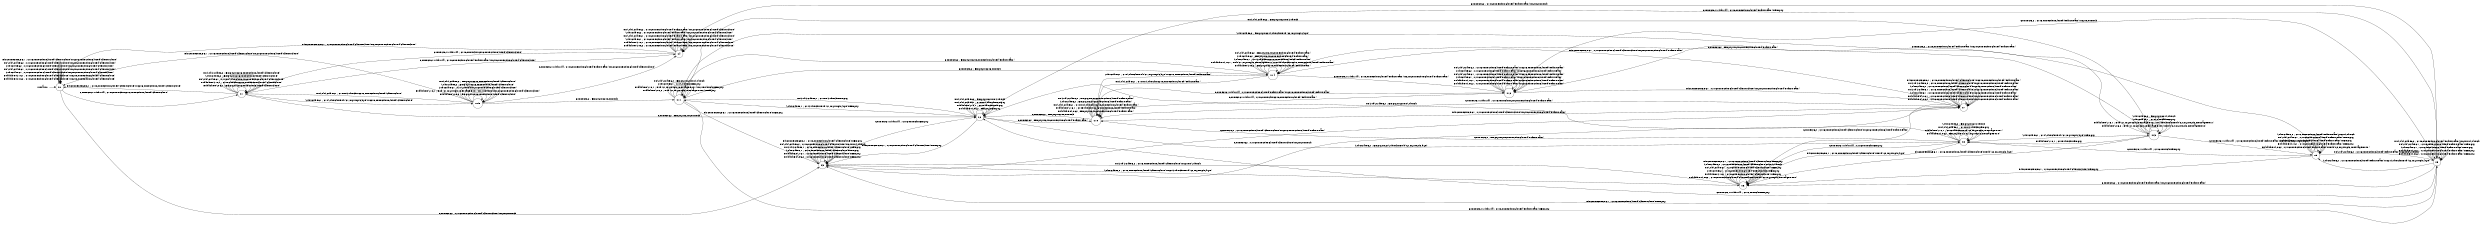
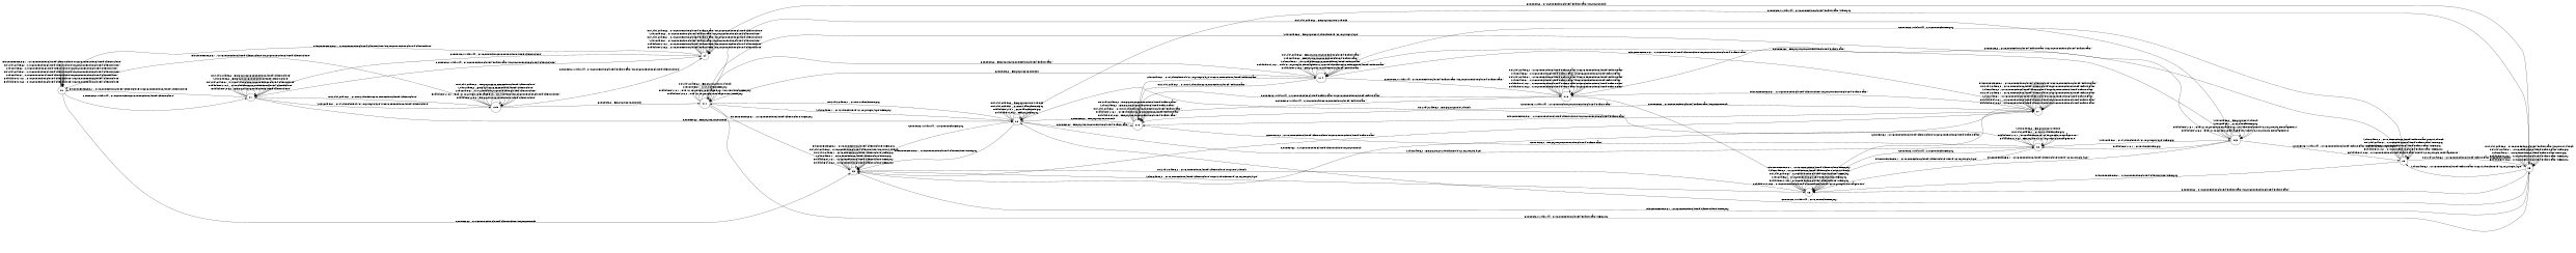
  digraph {
    rankdir=LR
    node [shape=circle]
-   __start0 [shape=none]
    n2 [label=s0]
    n3 [label=s1]
    n4 [label=s3]
    n5 [label=s2]
    n6 [label=s4]
    n7 [label=s15]
    n8 [label=s6]
    n9 [label=s7]
    n10 [label=s5]
    n11 [label=s8]
    n12 [label=s10]
    n13 [label=s11]
    n14 [label=s9]
    n15 [label=s13]
    n16 [label=s12]
    n17 [label=s14]
-   __start0 -> n2
    n2 -> n2 [label="PublishQoS0C2 / c1_ConnectionClosed(client_close)__c2_ConnectionClosed(client_close)"]
    n2 -> n2 [label="PublishQoS1C1 / c1_ConnectionClosed(client_close)__c2_ConnectionClosed(client_close)"]
    n2 -> n2 [label="SubscribeC1 / c1_ConnectionClosed(client_close)__c2_ConnectionClosed(client_close)"]
    n2 -> n2 [label="UnSubScribeC1 / c1_ConnectionClosed(client_close)__c2_ConnectionClosed(client_close)"]
    n2 -> n2 [label="SubscribeC2 / c1_ConnectionClosed(client_close)__c2_ConnectionClosed(client_close)"]
    n2 -> n2 [label="UnSubScribeC2 / c1_ConnectionClosed(client_close)__c2_ConnectionClosed(client_close)"]
    n2 -> n2 [label="DisconnectTCPC1 / c1_ConnectionClosed(client_close)__c2_ConnectionClosed(client_close)"]
    n2 -> n3 [label="ConnectC1WithWill / c1_ConnAck__c2_ConnectionClosed(client_close)"]
    n2 -> n4 [label="ConnectC2 / c1_ConnectionClosed(client_close)__c2_ConnAck"]
    n3 -> n2 [label="DisconnectTCPC1 / c1_ConnectionClosed(client_close)__c2_ConnectionClosed(client_close)"]
    n3 -> n3 [label="PublishQoS0C2 / Empty__c2_ConnectionClosed(client_close)"]
    n3 -> n3 [label="PublishQoS1C1 / c1_PubAck__c2_ConnectionClosed(client_close)"]
    n3 -> n3 [label="UnSubScribeC1 / c1_UnSubAck__c2_ConnectionClosed(client_close)"]
    n3 -> n3 [label="SubscribeC2 / Empty__c2_ConnectionClosed(client_close)"]
    n3 -> n3 [label="UnSubScribeC2 / Empty__c2_ConnectionClosed(client_close)"]
    n3 -> n5 [label="ConnectC2 / Empty__c2_ConnAck"]
    n3 -> n6 [label="ConnectC1WithWill / c1_ConnectionClosed(eof_stream)__c2_ConnectionClosed(client_close)"]
    n3 -> n7 [label="SubscribeC1 / c1_SubAck__Pub(c1,my_topic,bye)__c2_ConnectionClosed(client_close)"]
    n4 -> n4 [label="PublishQoS0C2 / c1_ConnectionClosed(client_close)__Empty"]
    n4 -> n4 [label="PublishQoS1C1 / c1_ConnectionClosed(client_close)__Empty"]
    n4 -> n4 [label="SubscribeC1 / c1_ConnectionClosed(client_close)__Empty"]
    n4 -> n4 [label="UnSubScribeC1 / c1_ConnectionClosed(client_close)__Empty"]
    n4 -> n4 [label="UnSubScribeC2 / c1_ConnectionClosed(client_close)__c2_UnSubAck"]
    n4 -> n4 [label="DisconnectTCPC1 / c1_ConnectionClosed(client_close)__Empty"]
    n4 -> n5 [label="ConnectC1WithWill / c1_ConnAck__Empty"]
    n4 -> n8 [label="SubscribeC2 / c1_ConnectionClosed(client_close)__c2_SubAck__Pub(c2,my_topic,bye)"]
    n4 -> n9 [label="ConnectC2 / c1_ConnectionClosed(client_close)__c2_ConnectionClosed(eof_stream)"]
    n5 -> n4 [label="DisconnectTCPC1 / c1_ConnectionClosed(client_close)__Empty"]
    n5 -> n5 [label="PublishQoS0C2 / Empty__Empty"]
    n5 -> n5 [label="PublishQoS1C1 / c1_PubAck__Empty"]
    n5 -> n5 [label="UnSubScribeC1 / c1_UnSubAck__Empty"]
    n5 -> n5 [label="UnSubScribeC2 / Empty__c2_UnSubAck"]
    n5 -> n10 [label="ConnectC1WithWill / c1_ConnectionClosed(eof_stream)__Empty"]
    n5 -> n11 [label="SubscribeC2 / Empty__c2_SubAck__Pub(c2,my_topic,bye)"]
    n5 -> n12 [label="ConnectC2 / Empty__c2_ConnectionClosed(eof_stream)"]
    n5 -> n13 [label="SubscribeC1 / c1_SubAck__Pub(c1,my_topic,bye)__Empty"]
    n6 -> n2 [label="DisconnectTCPC1 / c1_ConnectionClosed(client_close)__c2_ConnectionClosed(client_close)"]
    n6 -> n3 [label="ConnectC1WithWill / c1_ConnAck__c2_ConnectionClosed(client_close)"]
    n6 -> n6 [label="PublishQoS0C2 / c1_ConnectionClosed(eof_stream)__c2_ConnectionClosed(client_close)"]
    n6 -> n6 [label="PublishQoS1C1 / c1_ConnectionClosed(eof_stream)__c2_ConnectionClosed(client_close)"]
    n6 -> n6 [label="SubscribeC1 / c1_ConnectionClosed(eof_stream)__c2_ConnectionClosed(client_close)"]
    n6 -> n6 [label="UnSubScribeC1 / c1_ConnectionClosed(eof_stream)__c2_ConnectionClosed(client_close)"]
    n6 -> n6 [label="SubscribeC2 / c1_ConnectionClosed(eof_stream)__c2_ConnectionClosed(client_close)"]
    n6 -> n6 [label="UnSubScribeC2 / c1_ConnectionClosed(eof_stream)__c2_ConnectionClosed(client_close)"]
    n6 -> n10 [label="ConnectC2 / c1_ConnectionClosed(eof_stream)__c2_ConnAck"]
    n7 -> n2 [label="DisconnectTCPC1 / c1_ConnectionClosed(client_close)__c2_ConnectionClosed(client_close)"]
    n7 -> n3 [label="UnSubScribeC1 / c1_UnSubAck__c2_ConnectionClosed(client_close)"]
    n7 -> n6 [label="ConnectC1WithWill / c1_ConnectionClosed(eof_stream)__c2_ConnectionClosed(client_close)"]
    n7 -> n7 [label="PublishQoS0C2 / Empty__c2_ConnectionClosed(client_close)"]
    n7 -> n7 [label="PublishQoS1C1 / Pub(c1,my_topic,messageQos1)__c1_PubAck__c2_ConnectionClosed(client_close)"]
    n7 -> n7 [label="SubscribeC1 / c1_SubAck__c2_ConnectionClosed(client_close)"]
    n7 -> n7 [label="SubscribeC2 / Empty__c2_ConnectionClosed(client_close)"]
    n7 -> n7 [label="UnSubScribeC2 / Empty__c2_ConnectionClosed(client_close)"]
    n7 -> n13 [label="ConnectC2 / Empty__c2_ConnAck"]
    n8 -> n4 [label="UnSubScribeC2 / c1_ConnectionClosed(client_close)__c2_UnSubAck"]
    n8 -> n8 [label="PublishQoS0C2 / c1_ConnectionClosed(client_close)__Pub(c2,my_topic,messageQos0)"]
    n8 -> n8 [label="PublishQoS1C1 / c1_ConnectionClosed(client_close)__Empty"]
    n8 -> n8 [label="SubscribeC1 / c1_ConnectionClosed(client_close)__Empty"]
    n8 -> n8 [label="UnSubScribeC1 / c1_ConnectionClosed(client_close)__Empty"]
    n8 -> n8 [label="SubscribeC2 / c1_ConnectionClosed(client_close)__c2_SubAck"]
    n8 -> n8 [label="DisconnectTCPC1 / c1_ConnectionClosed(client_close)__Empty"]
    n8 -> n9 [label="ConnectC2 / c1_ConnectionClosed(client_close)__c2_ConnectionClosed(eof_stream)"]
    n8 -> n11 [label="ConnectC1WithWill / c1_ConnAck__Empty"]
    n9 -> n4 [label="ConnectC2 / c1_ConnectionClosed(client_close)__c2_ConnAck"]
    n9 -> n9 [label="PublishQoS0C2 / c1_ConnectionClosed(client_close)__c2_ConnectionClosed(eof_stream)"]
    n9 -> n9 [label="PublishQoS1C1 / c1_ConnectionClosed(client_close)__c2_ConnectionClosed(eof_stream)"]
    n9 -> n9 [label="SubscribeC1 / c1_ConnectionClosed(client_close)__c2_ConnectionClosed(eof_stream)"]
    n9 -> n9 [label="UnSubScribeC1 / c1_ConnectionClosed(client_close)__c2_ConnectionClosed(eof_stream)"]
    n9 -> n9 [label="SubscribeC2 / c1_ConnectionClosed(client_close)__c2_ConnectionClosed(eof_stream)"]
    n9 -> n9 [label="UnSubScribeC2 / c1_ConnectionClosed(client_close)__c2_ConnectionClosed(eof_stream)"]
    n9 -> n9 [label="DisconnectTCPC1 / c1_ConnectionClosed(client_close)__c2_ConnectionClosed(eof_stream)"]
    n9 -> n12 [label="ConnectC1WithWill / c1_ConnAck__c2_ConnectionClosed(eof_stream)"]
    n10 -> n4 [label="DisconnectTCPC1 / c1_ConnectionClosed(client_close)__Empty"]
    n10 -> n5 [label="ConnectC1WithWill / c1_ConnAck__Empty"]
    n10 -> n8 [label="ConnectC2 / c1_ConnectionClosed(eof_stream)__c2_ConnectionClosed(eof_stream)"]
    n10 -> n10 [label="PublishQoS0C2 / c1_ConnectionClosed(eof_stream)__Empty"]
    n10 -> n10 [label="PublishQoS1C1 / c1_ConnectionClosed(eof_stream)__Empty"]
    n10 -> n10 [label="SubscribeC1 / c1_ConnectionClosed(eof_stream)__Empty"]
    n10 -> n10 [label="UnSubScribeC1 / c1_ConnectionClosed(eof_stream)__Empty"]
    n10 -> n10 [label="UnSubScribeC2 / c1_ConnectionClosed(eof_stream)__c2_UnSubAck"]
    n10 -> n14 [label="SubscribeC2 / c1_ConnectionClosed(eof_stream)__c2_SubAck__Pub(c2,my_topic,bye)"]
    n11 -> n5 [label="UnSubScribeC2 / Empty__c2_UnSubAck"]
    n11 -> n8 [label="DisconnectTCPC1 / c1_ConnectionClosed(client_close)__Pub(c2,my_topic,bye)"]
    n11 -> n11 [label="PublishQoS0C2 / Empty__Pub(c2,my_topic,messageQos0)"]
    n11 -> n11 [label="PublishQoS1C1 / c1_PubAck__Pub(c2,my_topic,messageQos1)"]
    n11 -> n11 [label="UnSubScribeC1 / c1_UnSubAck__Empty"]
    n11 -> n11 [label="SubscribeC2 / Empty__c2_SubAck"]
    n11 -> n12 [label="ConnectC2 / Empty__c2_ConnectionClosed(eof_stream)"]
    n11 -> n15 [label="SubscribeC1 / c1_SubAck__Pub(c1,my_topic,bye)__Empty"]
    n12 -> n5 [label="ConnectC2 / Empty__c2_ConnAck"]
    n12 -> n9 [label="DisconnectTCPC1 / c1_ConnectionClosed(client_close)__c2_ConnectionClosed(eof_stream)"]
    n12 -> n12 [label="PublishQoS0C2 / Empty__c2_ConnectionClosed(eof_stream)"]
    n12 -> n12 [label="PublishQoS1C1 / c1_PubAck__c2_ConnectionClosed(eof_stream)"]
    n12 -> n12 [label="UnSubScribeC1 / c1_UnSubAck__c2_ConnectionClosed(eof_stream)"]
    n12 -> n12 [label="SubscribeC2 / Empty__c2_ConnectionClosed(eof_stream)"]
    n12 -> n12 [label="UnSubScribeC2 / Empty__c2_ConnectionClosed(eof_stream)"]
    n12 -> n16 [label="ConnectC1WithWill / c1_ConnectionClosed(eof_stream)__c2_ConnectionClosed(eof_stream)"]
    n12 -> n17 [label="SubscribeC1 / c1_SubAck__Pub(c1,my_topic,bye)__c2_ConnectionClosed(eof_stream)"]
    n13 -> n4 [label="DisconnectTCPC1 / c1_ConnectionClosed(client_close)__Empty"]
    n13 -> n5 [label="UnSubScribeC1 / c1_UnSubAck__Empty"]
    n13 -> n10 [label="ConnectC1WithWill / c1_ConnectionClosed(eof_stream)__Empty"]
    n13 -> n13 [label="PublishQoS0C2 / Pub(c1,my_topic,messageQos0)__Empty"]
    n13 -> n13 [label="PublishQoS1C1 / Pub(c1,my_topic,messageQos1)__c1_PubAck__Empty"]
    n13 -> n13 [label="SubscribeC1 / c1_SubAck__Empty"]
    n13 -> n13 [label="UnSubScribeC2 / Empty__c2_UnSubAck"]
    n13 -> n15 [label="SubscribeC2 / Empty__c2_SubAck__Pub(c2,my_topic,bye)"]
    n13 -> n17 [label="ConnectC2 / Empty__c2_ConnectionClosed(eof_stream)"]
    n14 -> n8 [label="DisconnectTCPC1 / c1_ConnectionClosed(client_close)__Empty"]
    n14 -> n10 [label="UnSubScribeC2 / c1_ConnectionClosed(eof_stream)__c2_UnSubAck"]
-   n14 -> n11 [label="ConnectC1WithWill / c1_ConnAck__Empty"]
+   n14 -> n17 [label="ConnectC1WithWill / c1_ConnAck__Empty"]
    n14 -> n14 [label="PublishQoS0C2 / c1_ConnectionClosed(eof_stream)__Pub(c2,my_topic,messageQos0)"]
    n14 -> n14 [label="PublishQoS1C1 / c1_ConnectionClosed(eof_stream)__Empty"]
    n14 -> n14 [label="SubscribeC1 / c1_ConnectionClosed(eof_stream)__Empty"]
    n14 -> n14 [label="UnSubScribeC1 / c1_ConnectionClosed(eof_stream)__Empty"]
    n14 -> n14 [label="SubscribeC2 / c1_ConnectionClosed(eof_stream)__c2_SubAck"]
    n14 -> n16 [label="ConnectC2 / c1_ConnectionClosed(eof_stream)__c2_ConnectionClosed(eof_stream)"]
    n15 -> n8 [label="DisconnectTCPC1 / c1_ConnectionClosed(client_close)__Pub(c2,my_topic,bye)"]
    n15 -> n11 [label="PublishQoS1C1 / c1_PubAck__Empty"]
    n15 -> n13 [label="UnSubScribeC2 / Empty__c2_UnSubAck"]
    n15 -> n14 [label="ConnectC1WithWill / c1_ConnectionClosed(eof_stream)__Pub(c2,my_topic,bye)"]
    n15 -> n15 [label="PublishQoS0C2 / Pub(c1,my_topic,messageQos0)__Pub(c2,my_topic,messageQos0)"]
    n15 -> n15 [label="PublishQoS1C1 / Pub(c1,my_topic,messageQos1)__c1_PubAck__Pub(c2,my_topic,messageQos1)"]
    n15 -> n15 [label="SubscribeC1 / c1_SubAck__Empty"]
    n15 -> n15 [label="SubscribeC2 / Empty__c2_SubAck"]
    n15 -> n17 [label="ConnectC2 / Empty__c2_ConnectionClosed(eof_stream)"]
    n16 -> n9 [label="DisconnectTCPC1 / c1_ConnectionClosed(client_close)__c2_ConnectionClosed(eof_stream)"]
-   n16 -> n10 [label="ConnectC2 / c1_ConnectionClosed(eof_stream)__c2_ConnAck"]
+   n16 -> n8 [label="ConnectC2 / c1_ConnectionClosed(eof_stream)__c2_ConnAck"]
    n16 -> n12 [label="ConnectC1WithWill / c1_ConnAck__c2_ConnectionClosed(eof_stream)"]
    n16 -> n16 [label="PublishQoS0C2 / c1_ConnectionClosed(eof_stream)__c2_ConnectionClosed(eof_stream)"]
    n16 -> n16 [label="PublishQoS1C1 / c1_ConnectionClosed(eof_stream)__c2_ConnectionClosed(eof_stream)"]
    n16 -> n16 [label="SubscribeC1 / c1_ConnectionClosed(eof_stream)__c2_ConnectionClosed(eof_stream)"]
    n16 -> n16 [label="UnSubScribeC1 / c1_ConnectionClosed(eof_stream)__c2_ConnectionClosed(eof_stream)"]
    n16 -> n16 [label="SubscribeC2 / c1_ConnectionClosed(eof_stream)__c2_ConnectionClosed(eof_stream)"]
    n16 -> n16 [label="UnSubScribeC2 / c1_ConnectionClosed(eof_stream)__c2_ConnectionClosed(eof_stream)"]
    n17 -> n9 [label="DisconnectTCPC1 / c1_ConnectionClosed(client_close)__c2_ConnectionClosed(eof_stream)"]
    n17 -> n12 [label="UnSubScribeC1 / c1_UnSubAck__c2_ConnectionClosed(eof_stream)"]
    n17 -> n13 [label="ConnectC2 / Empty__c2_ConnAck"]
    n17 -> n16 [label="ConnectC1WithWill / c1_ConnectionClosed(eof_stream)__c2_ConnectionClosed(eof_stream)"]
    n17 -> n17 [label="PublishQoS0C2 / Empty__c2_ConnectionClosed(eof_stream)"]
    n17 -> n17 [label="PublishQoS1C1 / Pub(c1,my_topic,messageQos1)__c1_PubAck__c2_ConnectionClosed(eof_stream)"]
    n17 -> n17 [label="SubscribeC1 / c1_SubAck__c2_ConnectionClosed(eof_stream)"]
    n17 -> n17 [label="SubscribeC2 / Empty__c2_ConnectionClosed(eof_stream)"]
    n17 -> n17 [label="UnSubScribeC2 / Empty__c2_ConnectionClosed(eof_stream)"]
  }
